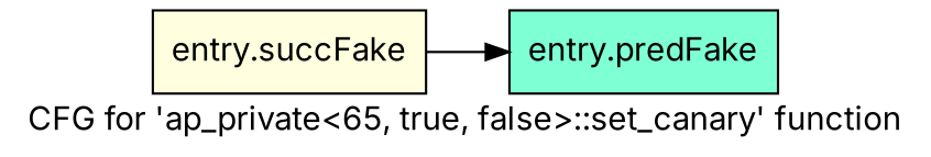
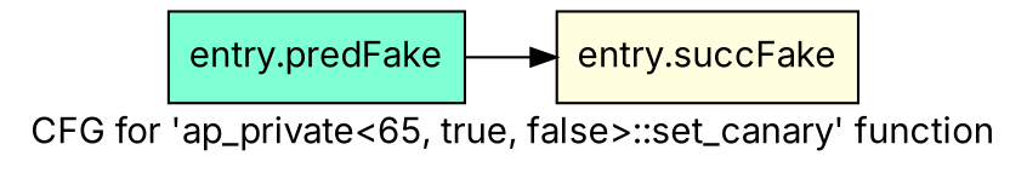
  digraph {
    label="CFG for 'ap_private\<65, true, false\>::set_canary' function"
    rankdir=LR
    fontname=Inter
    node [shape=record style=filled fontname=Inter]
    n1 [label="{entry.predFake}" fillcolor=aquamarine]
    n2 [filename="/tools/Xilinx/Vitis_HLS/2022.1/include/etc/ap_private.h" label="{entry.succFake}" linenumber=3332 fillcolor=lightyellow]
-   n2 -> n1 [execusionnum=32000 filename="/tools/Xilinx/Vitis_HLS/2022.1/include/etc/ap_private.h" fontname=Inter]
+   n1 -> n2 [execusionnum=32000 filename="/tools/Xilinx/Vitis_HLS/2022.1/include/etc/ap_private.h" fontname=Inter]
  }
